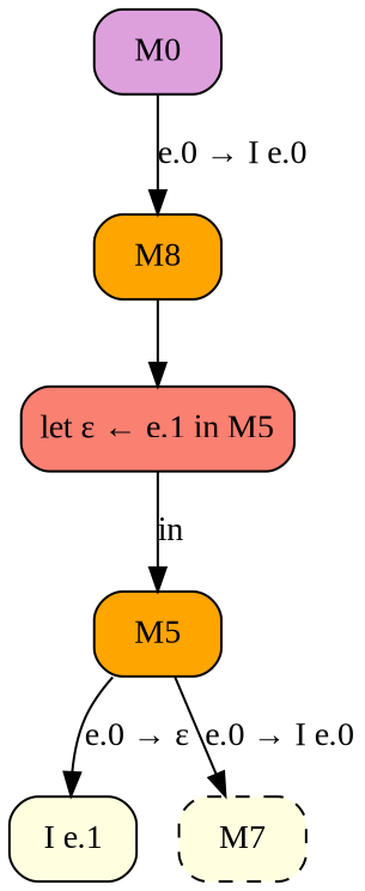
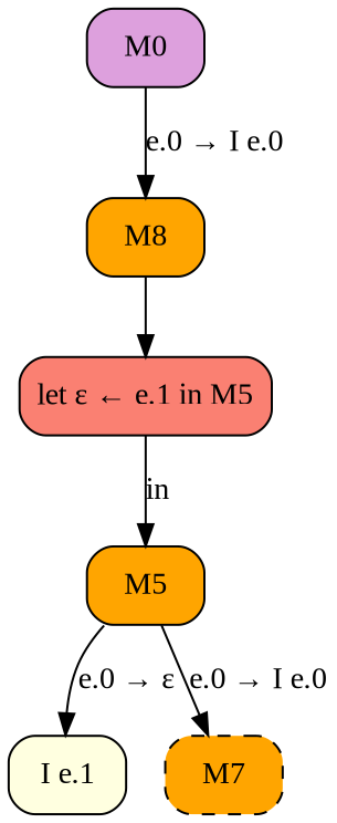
  digraph {
    fontname="Liberation Serif"
    node [fillcolor=orange fontname="Liberation Serif" shape=box style="rounded,filled"]
    edge [fontname="Liberation Serif"]
    M0 [fillcolor=plum]
    n2 [label=M8]
    n3 [fillcolor=salmon label="let ε ← e.1 in M5"]
    M5
    n5 [fillcolor=lightyellow label="I e.1"]
-   M7 [fillcolor=lightyellow style="rounded,dashed,filled"]
+   M7 [style="rounded,dashed,filled"]
    M0 -> n2 [label="e.0 → I e.0"]
    n2 -> n3
    n3 -> M5 [label=in]
    M5 -> n5 [label="e.0 → ε"]
    M5 -> M7 [label="e.0 → I e.0"]
  }
